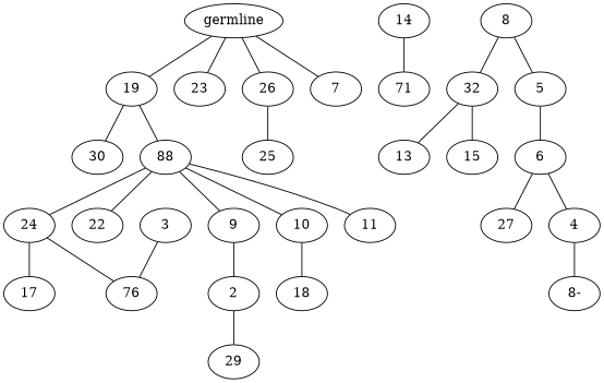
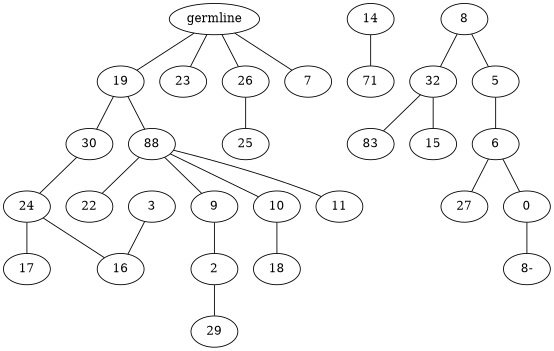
  graph {
    n1 [label=germline]
    n2 [label=19]
    n3 [label=23]
    n4 [label=26]
    n5 [label=7]
    n6 [label=14]
    n7 [label=71]
    n8 [label=88]
    n9 [label=30]
    n10 [label=25]
    n11 [label=10]
    n12 [label=11]
    n13 [label=22]
    n14 [label=24]
    n15 [label=9]
    n16 [label=18]
    n17 [label=17]
-   n18 [label=76]
+   n18 [label=16]
    n19 [label=2]
    n20 [label=3]
    n21 [label=29]
    n22 [label=8]
    n23 [label=32]
    n24 [label=5]
-   n25 [label=13]
+   n25 [label=83]
    n26 [label=15]
    n27 [label=6]
    n28 [label=27]
-   n29 [label=4]
+   n29 [label=0]
    n30 [label="8-"]
    n1 -- n2
    n1 -- n3
    n1 -- n4
    n1 -- n5
    n2 -- n8
    n2 -- n9
    n4 -- n10
    n6 -- n7
    n8 -- n11
    n8 -- n12
    n8 -- n13
-   n8 -- n14
+   n9 -- n14
    n8 -- n15
    n11 -- n16
    n14 -- n17
    n14 -- n18
    n15 -- n19
    n19 -- n21
    n20 -- n18
    n22 -- n23
    n22 -- n24
    n23 -- n25
    n23 -- n26
    n24 -- n27
    n27 -- n28
    n27 -- n29
    n29 -- n30
  }
